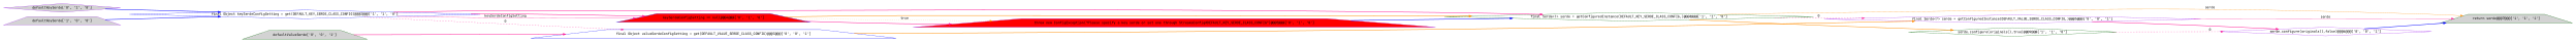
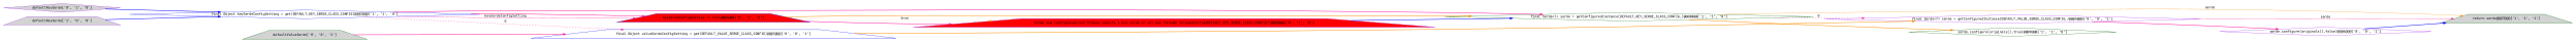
  digraph {
    fontname="JetBrains Mono"
    rankdir=LR
    node [color=purple fillcolor=white fontname="JetBrains Mono" shape=diamond style=filled]
    edge [color=deeppink fontname="JetBrains Mono" style=bold]
    n1 [fillcolor=lightgray label="defaultKeySerde['0', '1', '0']"]
    n2 [color=blue label="final Object keySerdeConfigSetting = get(DEFAULT_KEY_SERDE_CLASS_CONFIG)@@@3@@@['1', '1', '0']"]
    n3 [color=darkgreen label="final Serde<?> serde = getConfiguredInstance(DEFAULT_KEY_SERDE_CLASS_CONFIG,)@@@8@@@['1', '1', '0']"]
    n4 [color=blue fillcolor=red label="keySerdeConfigSetting == null@@@4@@@['0', '1', '0']" shape=trapezium]
    n5 [color=blue label="final Object valueSerdeConfigSetting = get(DEFAULT_VALUE_SERDE_CLASS_CONFIG)@@@3@@@['0', '0', '1']" shape=trapezium]
    n6 [fillcolor=lightgray label="defaultKeySerde['1', '0', '0']" shape=trapezium]
    n7 [label="final Serde<?> serde = getConfiguredInstance(DEFAULT_VALUE_SERDE_CLASS_CONFIG,)@@@5@@@['0', '0', '1']"]
    n8 [color=darkgreen fillcolor=lightgray label="return serde@@@7@@@['1', '1', '1']" shape=trapezium]
    n9 [label="serde.configure(originals(),false)@@@6@@@['0', '0', '1']"]
    n10 [color=darkgreen label="serde.configure(originals(),true)@@@9@@@['1', '1', '0']"]
    n11 [fillcolor=red label="throw new ConfigException(\"Please specify a key serde or set one through StreamsConfig#DEFAULT_KEY_SERDE_CLASS_CONFIG\")@@@5@@@['0', '1', '0']" shape=trapezium]
    n12 [color=darkgreen fillcolor=lightgray label="defaultValueSerde['0', '0', '1']" shape=trapezium]
    n1 -> n2 [color=blue]
    n2 -> n3
    n2 -> n4 [label=keySerdeConfigSetting style=solid]
    n2 -> n4
    n2 -> n5 [label=0 style=dashed]
    n3 -> n7 [label=0 style=dashed]
    n3 -> n8 [color=darkorange label=serde style=solid]
    n3 -> n10 [color=darkorange]
    n4 -> n3 [color=darkorange]
    n4 -> n11
    n4 -> n11 [color=darkorange label=true style=dotted]
    n5 -> n7 [color=darkorange]
    n6 -> n2 [color=blue]
    n7 -> n8 [label=serde style=solid]
    n7 -> n9
    n9 -> n8 [color=blue]
-   n10 -> n9 [label=0 style=dashed]
    n11 -> n3 [color=blue]
    n12 -> n5
  }
